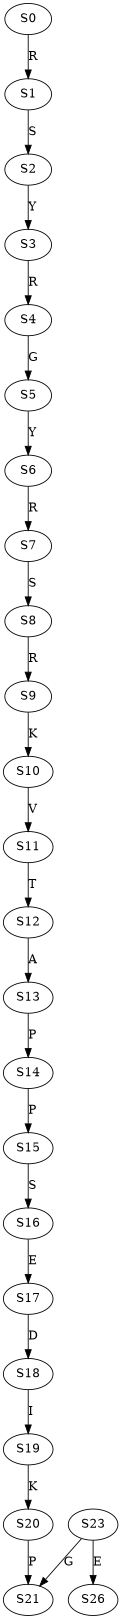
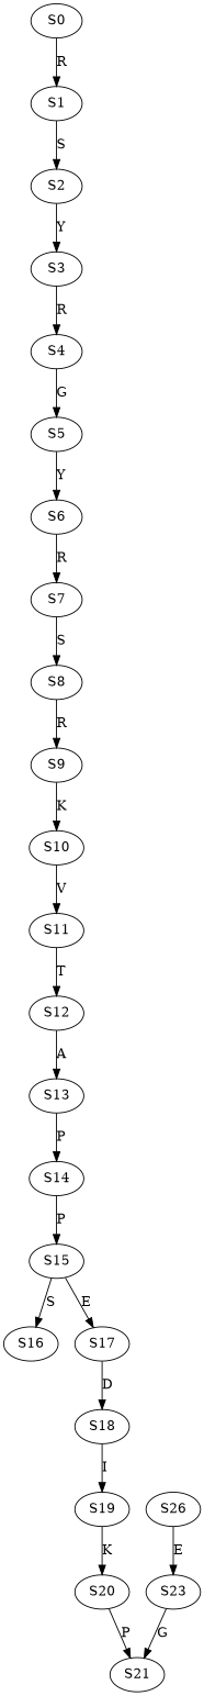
  strict digraph {
    S0
    S1
    S2
    S3
    S4
    S5
    S6
    S7
    S8
    S9
    S10
    S11
    S12
    S13
    S14
    S15
    S16
    S17
    S18
    S19
    S20
    S21
    S23
    n24 [label=S26]
    S0 -> S1 [label=R]
    S1 -> S2 [label=S]
    S2 -> S3 [label=Y]
    S3 -> S4 [label=R]
    S4 -> S5 [label=G]
    S5 -> S6 [label=Y]
    S6 -> S7 [label=R]
    S7 -> S8 [label=S]
    S8 -> S9 [label=R]
    S9 -> S10 [label=K]
    S10 -> S11 [label=V]
    S11 -> S12 [label=T]
    S12 -> S13 [label=A]
    S13 -> S14 [label=P]
    S14 -> S15 [label=P]
    S15 -> S16 [label=S]
-   S16 -> S17 [label=E]
+   S15 -> S17 [label=E]
    S17 -> S18 [label=D]
    S18 -> S19 [label=I]
    S19 -> S20 [label=K]
    S20 -> S21 [label=P]
    S23 -> S21 [label=G]
-   S23 -> n24 [label=E]
+   n24 -> S23 [label=E]
  }
